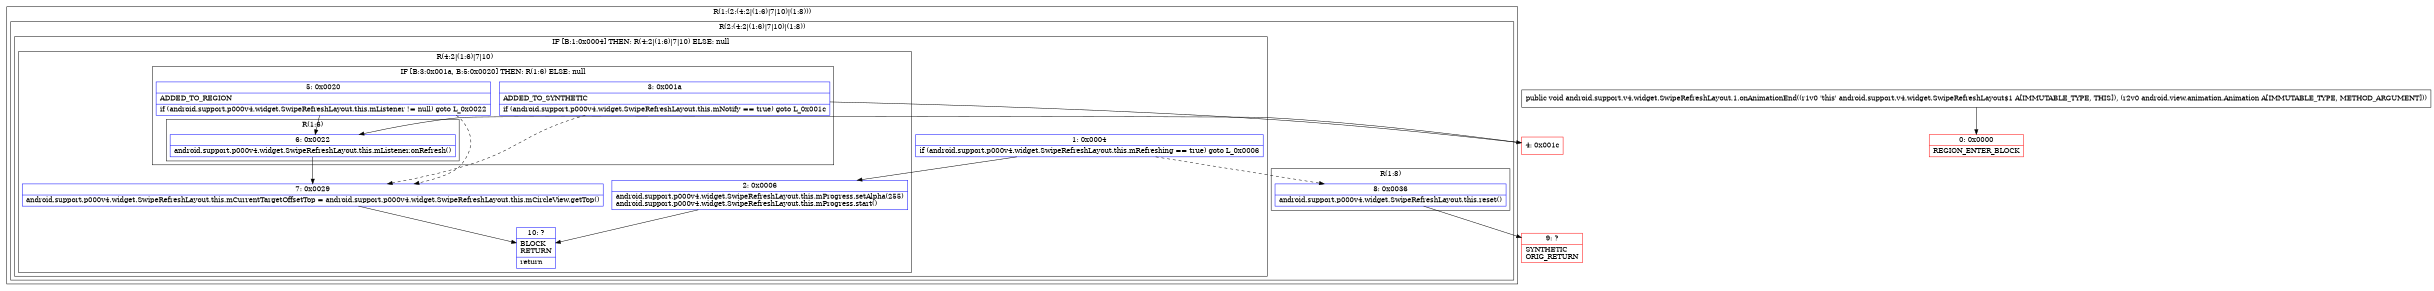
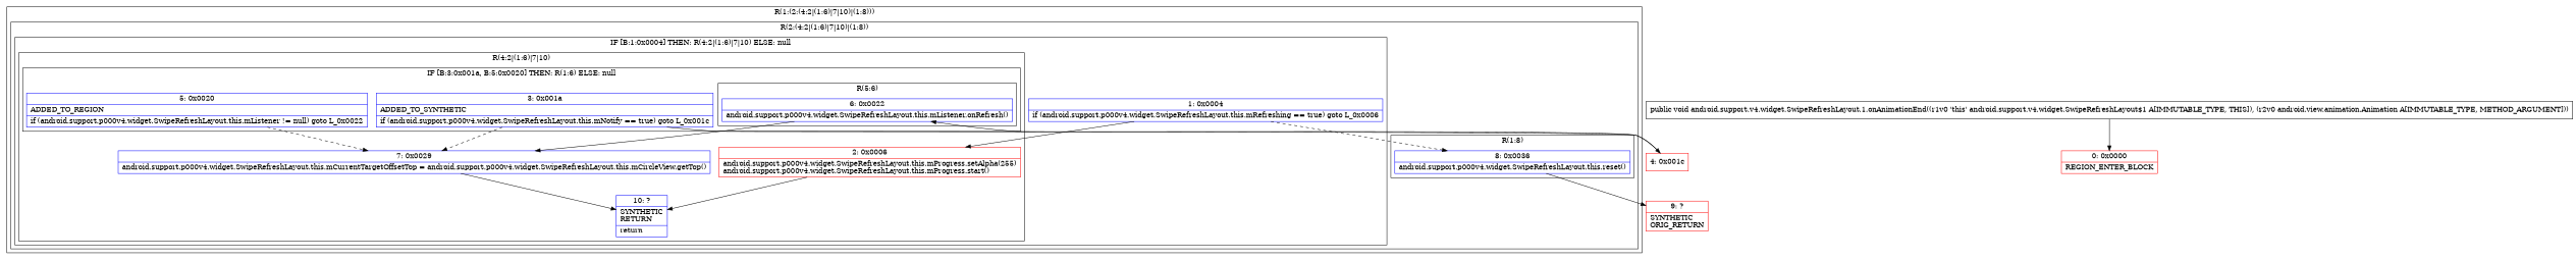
  digraph {
    node [color=blue shape=record]
    n1 [label="{6\:\ 0x0022|android.support.p000v4.widget.SwipeRefreshLayout.this.mListener.onRefresh()\l}"]
    n2 [label="{3\:\ 0x001a|ADDED_TO_SYNTHETIC\l|if (android.support.p000v4.widget.SwipeRefreshLayout.this.mNotify == true) goto L_0x001c\l}"]
    n3 [label="{5\:\ 0x0020|ADDED_TO_REGION\l|if (android.support.p000v4.widget.SwipeRefreshLayout.this.mListener != null) goto L_0x0022\l}"]
-   n4 [label="{2\:\ 0x0006|android.support.p000v4.widget.SwipeRefreshLayout.this.mProgress.setAlpha(255)\landroid.support.p000v4.widget.SwipeRefreshLayout.this.mProgress.start()\l}"]
+   n4 [color=red label="{2\:\ 0x0006|android.support.p000v4.widget.SwipeRefreshLayout.this.mProgress.setAlpha(255)\landroid.support.p000v4.widget.SwipeRefreshLayout.this.mProgress.start()\l}"]
    n5 [label="{7\:\ 0x0029|android.support.p000v4.widget.SwipeRefreshLayout.this.mCurrentTargetOffsetTop = android.support.p000v4.widget.SwipeRefreshLayout.this.mCircleView.getTop()\l}"]
-   n6 [label="{10\:\ ?|BLOCK\lRETURN\l|return\l}"]
+   n6 [label="{10\:\ ?|SYNTHETIC\lRETURN\l|return\l}"]
    n7 [label="{1\:\ 0x0004|if (android.support.p000v4.widget.SwipeRefreshLayout.this.mRefreshing == true) goto L_0x0006\l}"]
    n8 [label="{8\:\ 0x0036|android.support.p000v4.widget.SwipeRefreshLayout.this.reset()\l}"]
    n9 [color=red label="{4\:\ 0x001c}"]
    n10 [color=red label="{9\:\ ?|SYNTHETIC\lORIG_RETURN\l}"]
    n11 [color=red label="{0\:\ 0x0000|REGION_ENTER_BLOCK\l}"]
    n12 [label="{public void android.support.v4.widget.SwipeRefreshLayout.1.onAnimationEnd((r1v0 'this' android.support.v4.widget.SwipeRefreshLayout$1 A[IMMUTABLE_TYPE, THIS]), (r2v0 android.view.animation.Animation A[IMMUTABLE_TYPE, METHOD_ARGUMENT])) }" color=""]
    subgraph cluster_1 {
      label="R(1:(2:(4:2|(1:6)|7|10)|(1:8)))"
      subgraph cluster_2 {
        label="R(2:(4:2|(1:6)|7|10)|(1:8))"
        subgraph cluster_3 {
          label="IF [B:1:0x0004] THEN: R(4:2|(1:6)|7|10) ELSE: null"
          n7
          subgraph cluster_4 {
            label="R(4:2|(1:6)|7|10)"
            n4
            n5
            n6
            subgraph cluster_5 {
              label="IF [B:3:0x001a, B:5:0x0020] THEN: R(1:6) ELSE: null"
              n2
              n3
              subgraph cluster_6 {
-               label="R(1:6)"
+               label="R(5:6)"
                n1
              }
            }
          }
        }
        subgraph cluster_7 {
          label="R(1:8)"
          n8
        }
      }
    }
    n1 -> n5
    n2 -> n5 [style=dashed]
    n2 -> n9
-   n3 -> n1
    n3 -> n5 [style=dashed]
    n4 -> n6
    n5 -> n6
    n7 -> n4
    n7 -> n8 [style=dashed]
    n8 -> n10
    n9 -> n1
    n12 -> n11
  }
